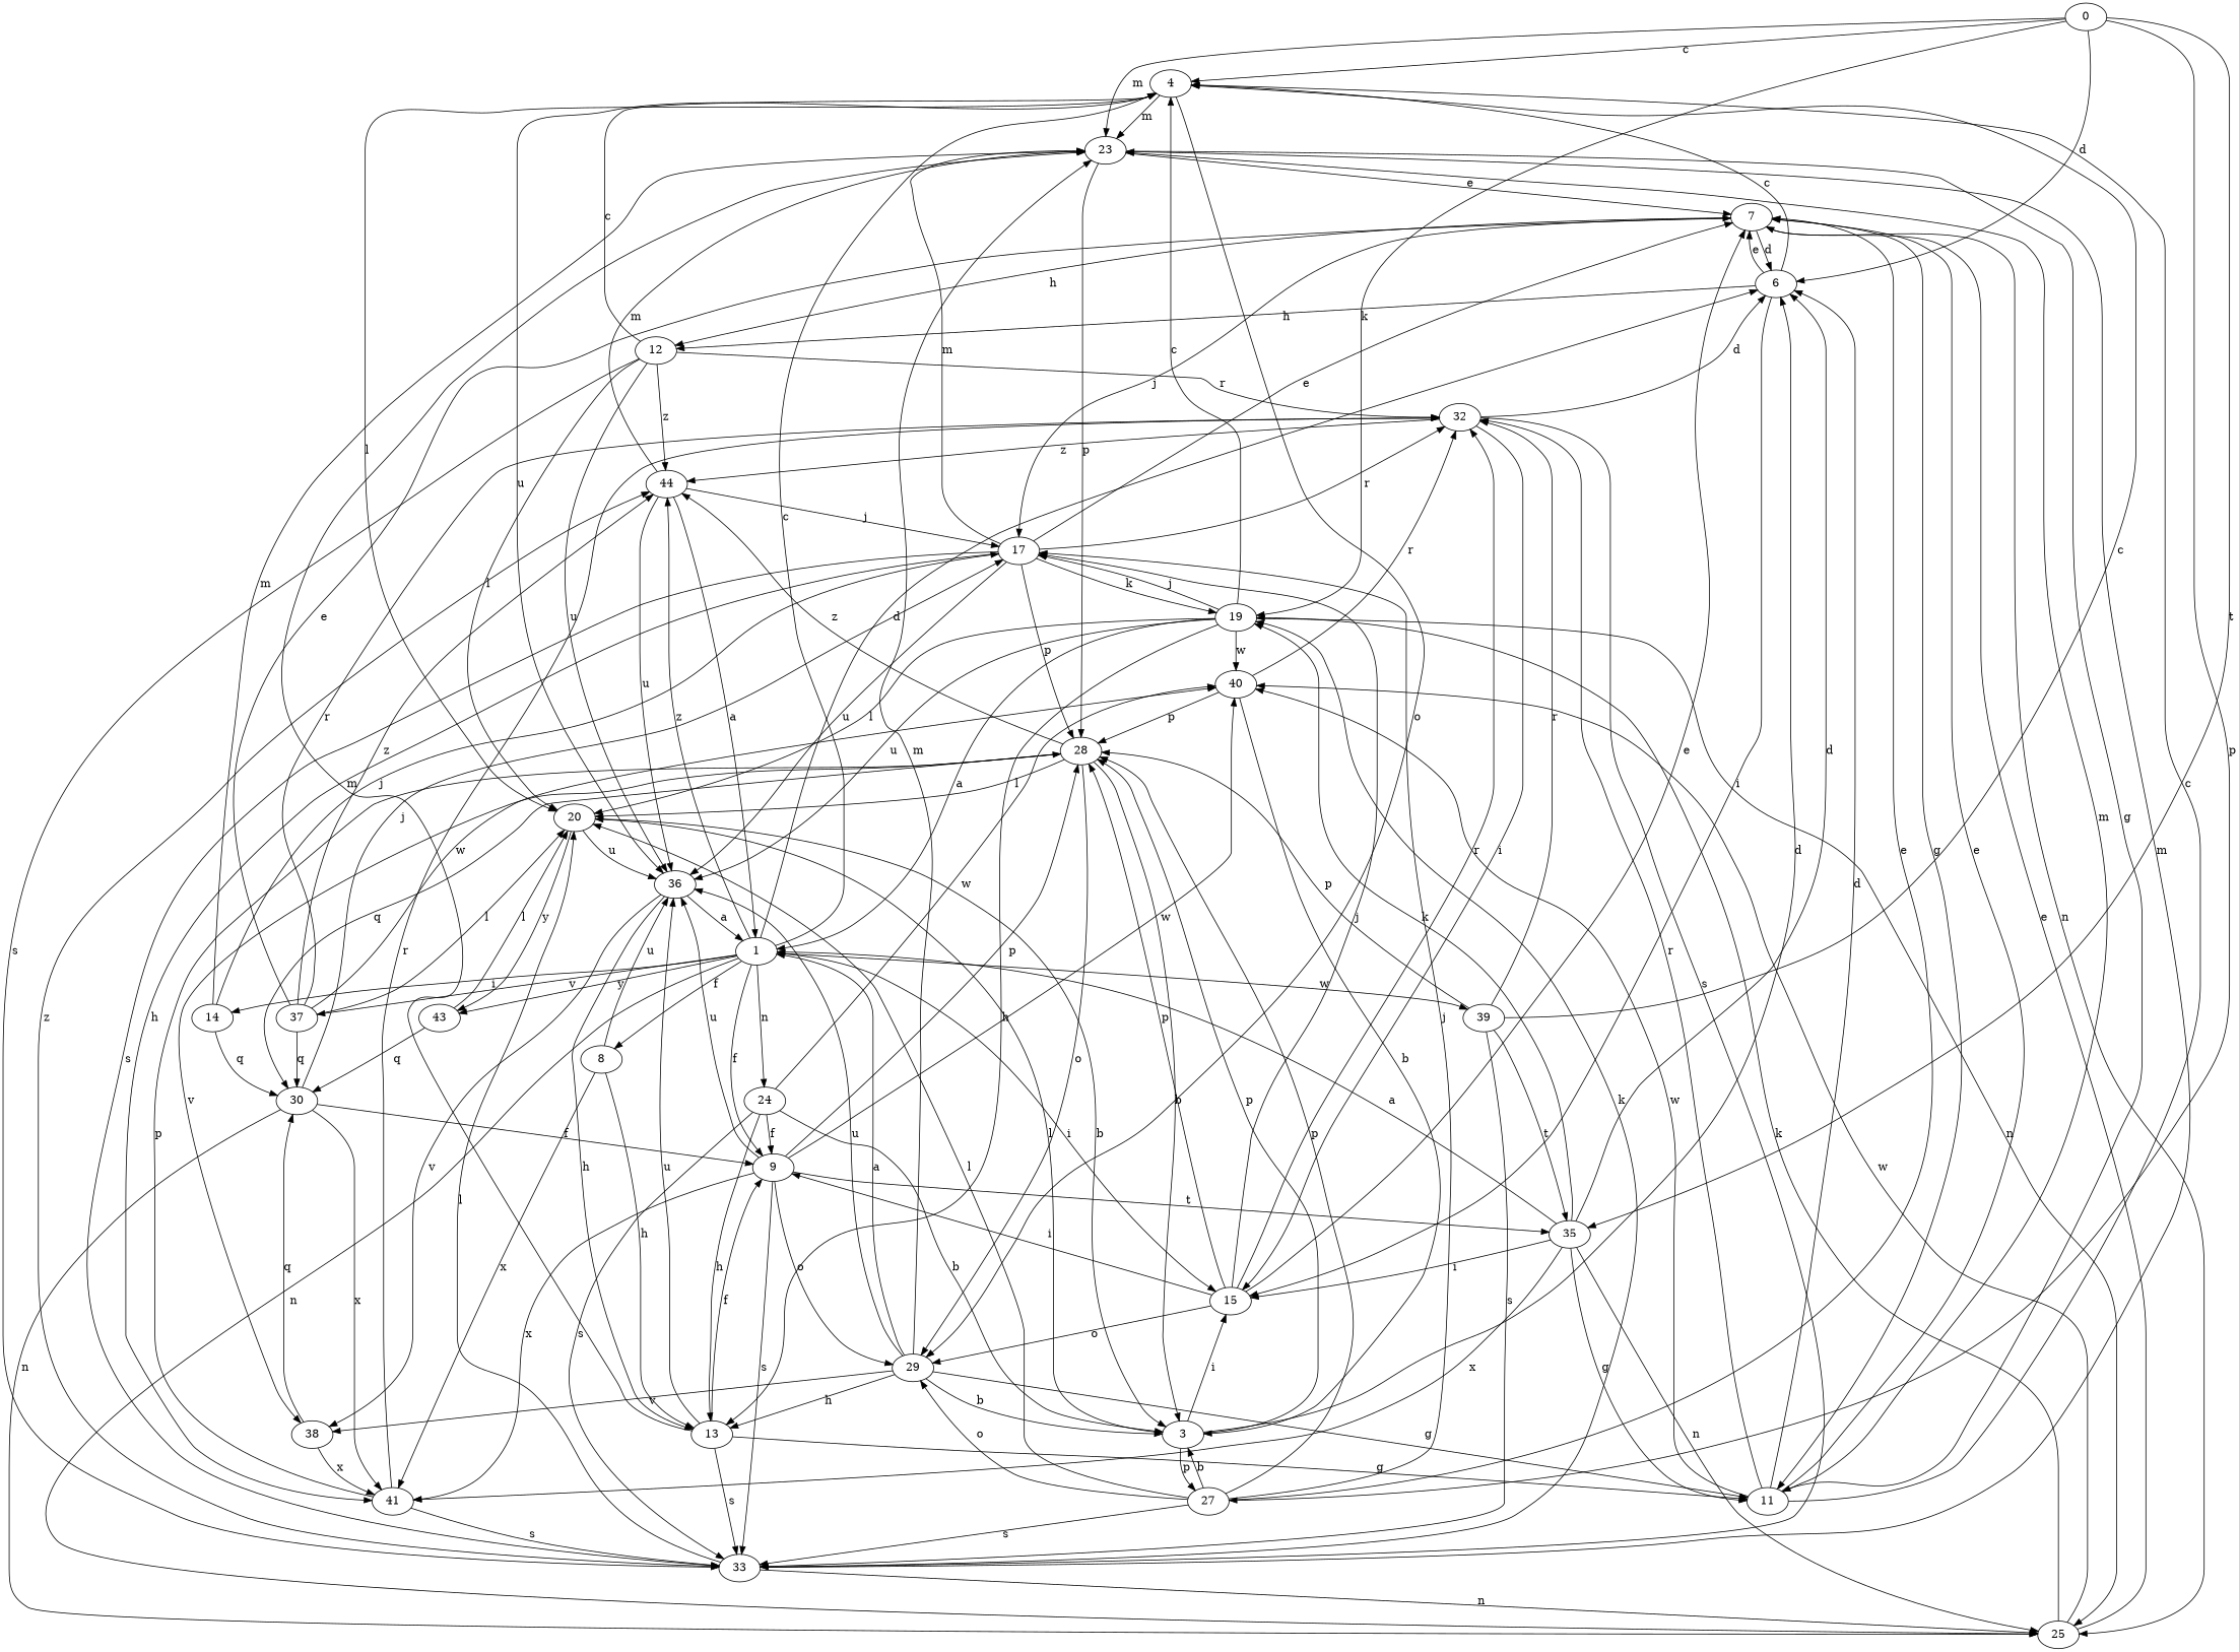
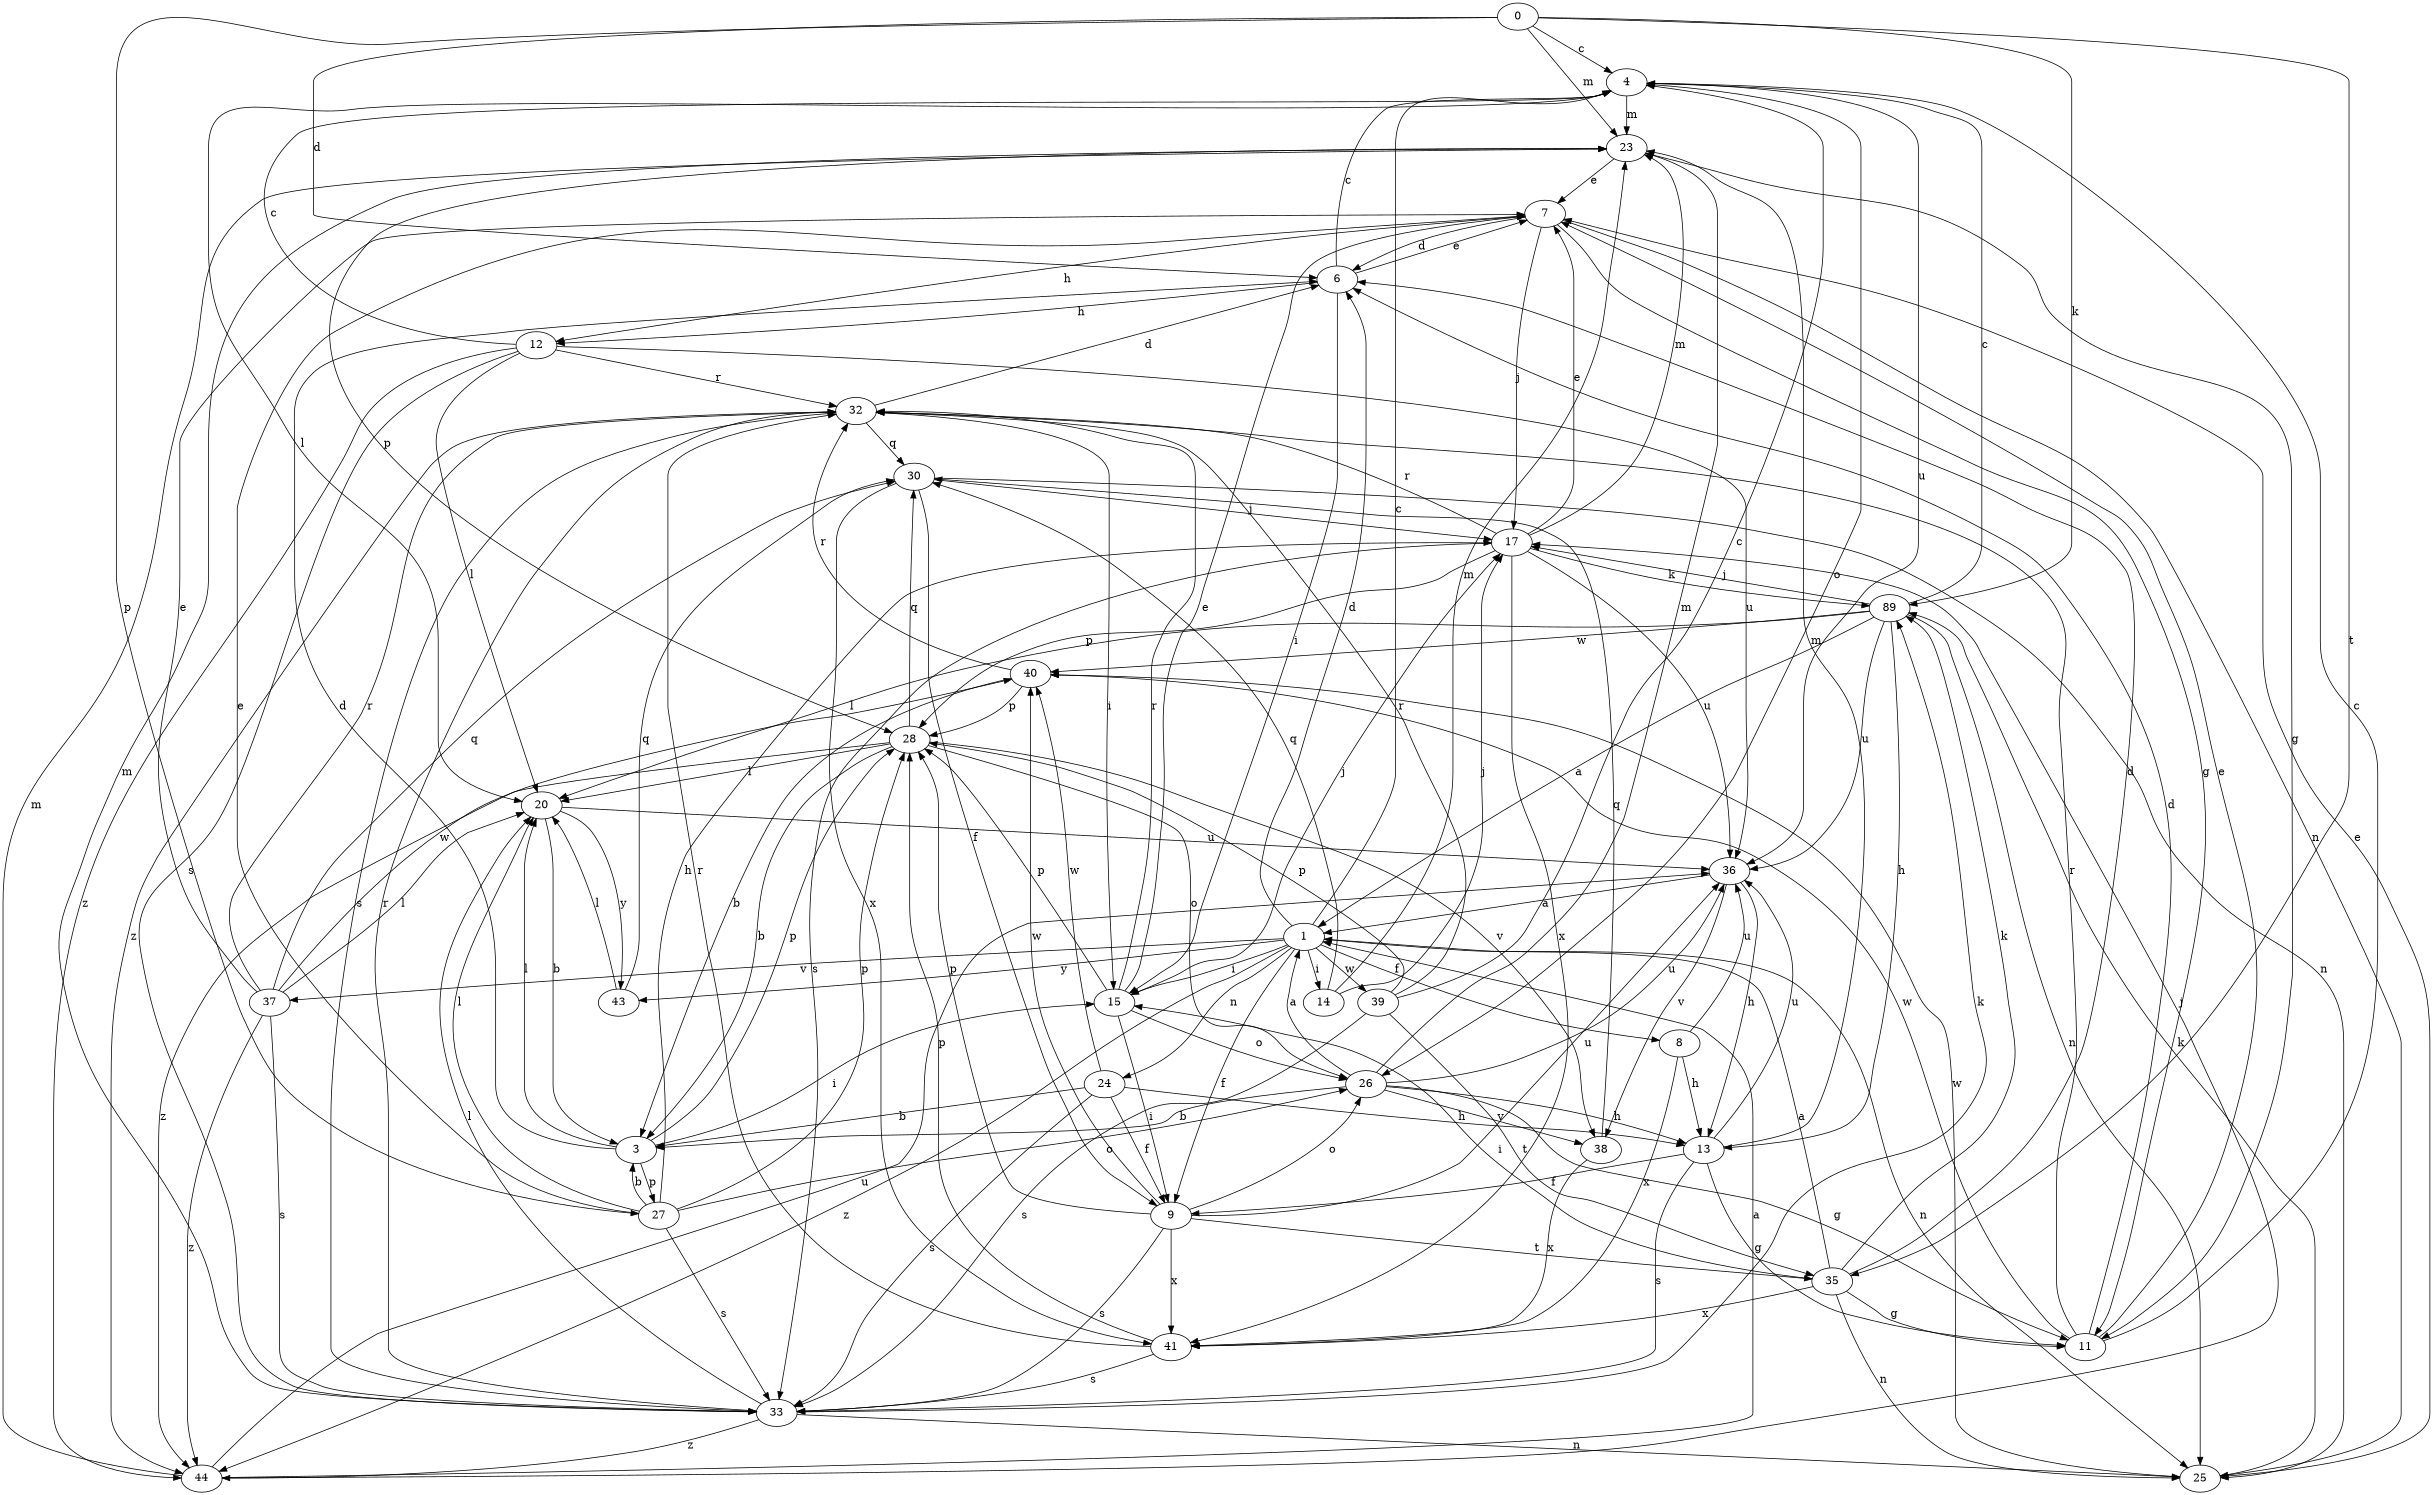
  strict digraph {
    0
    4
    6
-   19
+   19 [label=89]
    23
    27
    35
    20
-   26 [label=29]
+   26
    36
    15
    7
    12
    1
    17
    25
    13
    40
    28
    11
    3
    33
    41
    8
    9
    14
    24
    37
    39
    43
    44
    30
    32
    38
    0 -> 4 [label=c]
    0 -> 6 [label=d]
    0 -> 19 [label=k]
    0 -> 23 [label=m]
    0 -> 27 [label=p]
    0 -> 35 [label=t]
    4 -> 23 [label=m]
    4 -> 20 [label=l]
    4 -> 26 [label=o]
    4 -> 36 [label=u]
    6 -> 4 [label=c]
    6 -> 15 [label=i]
    6 -> 7 [label=e]
    6 -> 12 [label=h]
    19 -> 4 [label=c]
    19 -> 20 [label=l]
    19 -> 36 [label=u]
    19 -> 1 [label=a]
    19 -> 17 [label=j]
    19 -> 25 [label=n]
    19 -> 13 [label=h]
    19 -> 40 [label=w]
    23 -> 7 [label=e]
    23 -> 28 [label=p]
    23 -> 11 [label=g]
    27 -> 20 [label=l]
    27 -> 26 [label=o]
    27 -> 7 [label=e]
-   27 -> 17 [label=j]
+   27 -> 17 [label=h]
    27 -> 28 [label=p]
    27 -> 3 [label=b]
    27 -> 33 [label=s]
    35 -> 6 [label=d]
    35 -> 19 [label=k]
    35 -> 15 [label=i]
    35 -> 1 [label=a]
    35 -> 25 [label=n]
    35 -> 11 [label=g]
    35 -> 41 [label=x]
    20 -> 36 [label=u]
    20 -> 3 [label=b]
    20 -> 43 [label=y]
    26 -> 23 [label=m]
    26 -> 36 [label=u]
    26 -> 1 [label=a]
    26 -> 13 [label=h]
    26 -> 11 [label=g]
    26 -> 3 [label=b]
    26 -> 38 [label=v]
    36 -> 1 [label=a]
    36 -> 13 [label=h]
    36 -> 38 [label=v]
    15 -> 26 [label=o]
    15 -> 7 [label=e]
    15 -> 17 [label=j]
    15 -> 28 [label=p]
    15 -> 9 [label=i]
    15 -> 32 [label=r]
    7 -> 6 [label=d]
    7 -> 12 [label=h]
    7 -> 17 [label=j]
    7 -> 25 [label=n]
    7 -> 11 [label=g]
    12 -> 4 [label=c]
    12 -> 20 [label=l]
    12 -> 36 [label=u]
    12 -> 33 [label=s]
    12 -> 44 [label=z]
    12 -> 32 [label=r]
    1 -> 4 [label=c]
    1 -> 6 [label=d]
    1 -> 15 [label=i]
    1 -> 25 [label=n]
    1 -> 8 [label=f]
    1 -> 9 [label=f]
    1 -> 14 [label=i]
    1 -> 24 [label=n]
    1 -> 37 [label=v]
    1 -> 39 [label=w]
    1 -> 43 [label=y]
    1 -> 44 [label=z]
    17 -> 19 [label=k]
    17 -> 23 [label=m]
    17 -> 36 [label=u]
    17 -> 7 [label=e]
    17 -> 28 [label=p]
    17 -> 33 [label=s]
-   17 -> 41 [label=h]
+   17 -> 41 [label=x]
    17 -> 32 [label=r]
    25 -> 19 [label=k]
    25 -> 7 [label=e]
    25 -> 40 [label=w]
    13 -> 23 [label=m]
    13 -> 36 [label=u]
    13 -> 11 [label=g]
    13 -> 33 [label=s]
    13 -> 9 [label=f]
    40 -> 28 [label=p]
    40 -> 3 [label=b]
    40 -> 32 [label=r]
    28 -> 20 [label=l]
    28 -> 26 [label=o]
    28 -> 3 [label=b]
    28 -> 44 [label=z]
    28 -> 30 [label=q]
    28 -> 38 [label=v]
    11 -> 4 [label=c]
    11 -> 6 [label=d]
-   11 -> 23 [label=m]
    11 -> 7 [label=e]
    11 -> 40 [label=w]
    11 -> 32 [label=r]
    3 -> 6 [label=d]
    3 -> 27 [label=p]
    3 -> 20 [label=l]
    3 -> 15 [label=i]
    3 -> 28 [label=p]
    33 -> 19 [label=k]
    33 -> 23 [label=m]
    33 -> 20 [label=l]
    33 -> 25 [label=n]
    33 -> 44 [label=z]
+   33 -> 32 [label=r]
    41 -> 28 [label=p]
    41 -> 33 [label=s]
    41 -> 32 [label=r]
    8 -> 36 [label=u]
    8 -> 13 [label=h]
    8 -> 41 [label=x]
    9 -> 35 [label=t]
    9 -> 26 [label=o]
    9 -> 36 [label=u]
    9 -> 40 [label=w]
    9 -> 28 [label=p]
    9 -> 33 [label=s]
    9 -> 41 [label=x]
    14 -> 23 [label=m]
    14 -> 17 [label=j]
    14 -> 30 [label=q]
    24 -> 13 [label=h]
    24 -> 40 [label=w]
    24 -> 3 [label=b]
    24 -> 33 [label=s]
    24 -> 9 [label=f]
    37 -> 20 [label=l]
    37 -> 7 [label=e]
    37 -> 40 [label=w]
+   37 -> 33 [label=s]
    37 -> 44 [label=z]
    37 -> 30 [label=q]
    37 -> 32 [label=r]
    39 -> 4 [label=c]
    39 -> 35 [label=t]
    39 -> 28 [label=p]
    39 -> 33 [label=s]
    39 -> 32 [label=r]
    43 -> 20 [label=l]
    43 -> 30 [label=q]
    44 -> 23 [label=m]
    44 -> 36 [label=u]
    44 -> 1 [label=a]
    44 -> 17 [label=j]
    30 -> 17 [label=j]
    30 -> 25 [label=n]
    30 -> 41 [label=x]
    30 -> 9 [label=f]
    32 -> 6 [label=d]
    32 -> 15 [label=i]
    32 -> 33 [label=s]
    32 -> 44 [label=z]
+   32 -> 30 [label=q]
    38 -> 41 [label=x]
    38 -> 30 [label=q]
  }
